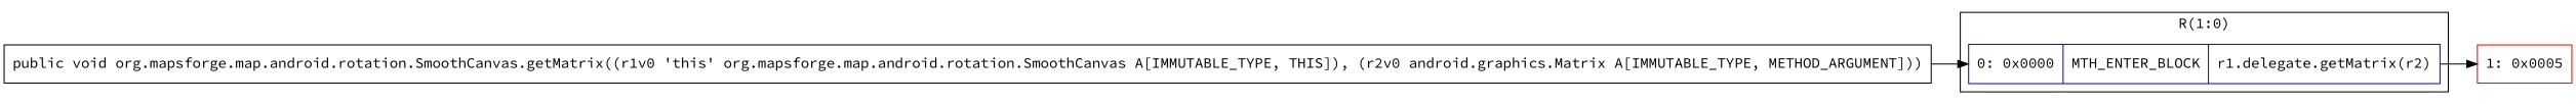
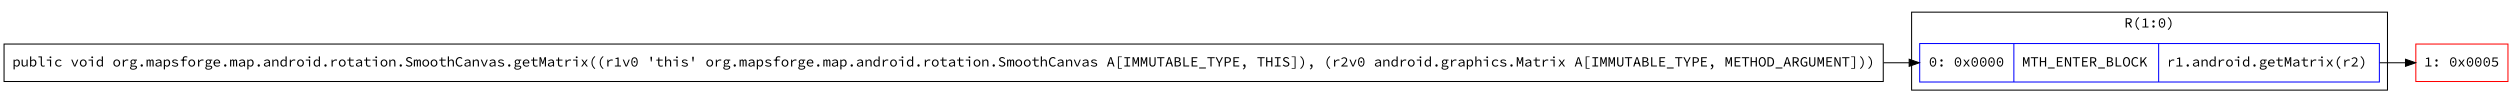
  digraph {
    rankdir=LR
    fontname="Source Code Pro"
    node [shape=record fontname="Source Code Pro"]
    edge [fontname="Source Code Pro"]
-   n1 [color=blue label="{0\:\ 0x0000|MTH_ENTER_BLOCK\l|r1.delegate.getMatrix(r2)\l}"]
+   n1 [color=blue label="{0\:\ 0x0000|MTH_ENTER_BLOCK\l|r1.android.getMatrix(r2)\l}"]
    n2 [color=red label="{1\:\ 0x0005}"]
    n3 [label="{public void org.mapsforge.map.android.rotation.SmoothCanvas.getMatrix((r1v0 'this' org.mapsforge.map.android.rotation.SmoothCanvas A[IMMUTABLE_TYPE, THIS]), (r2v0 android.graphics.Matrix A[IMMUTABLE_TYPE, METHOD_ARGUMENT])) }"]
    subgraph cluster_1 {
      label="R(1:0)"
      n1
    }
    n1 -> n2
    n3 -> n1
  }
